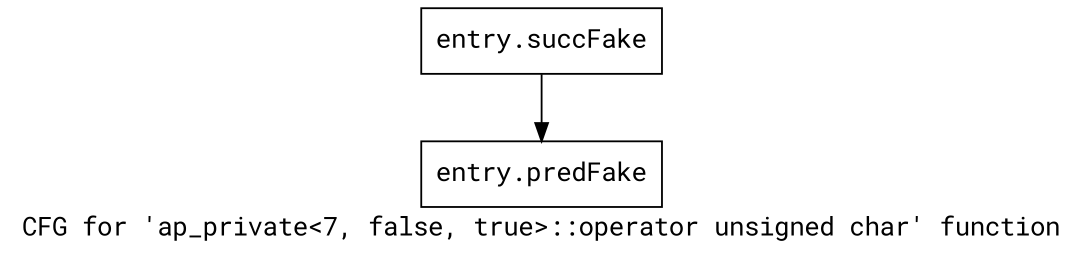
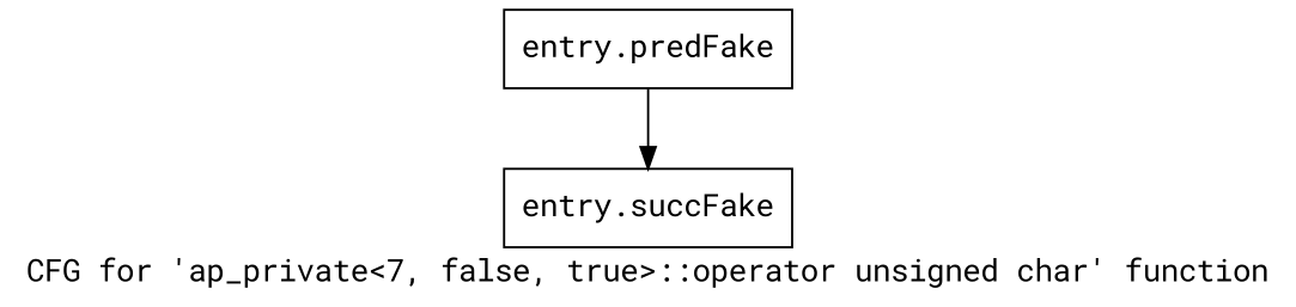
  digraph {
    label="CFG for 'ap_private\<7, false, true\>::operator unsigned char' function"
    fontname="Roboto Mono"
    node [shape=record fontname="Roboto Mono"]
    n1 [label="{entry.predFake}"]
    n2 [filename="/home/omerfaruk/tools/Xilinx/Vitis_HLS/2023.2/include/etc/ap_private.h" label="{entry.succFake}" linenumber=1916]
-   n2 -> n1 [execusionnum=3 filename="/home/omerfaruk/tools/Xilinx/Vitis_HLS/2023.2/include/etc/ap_private.h" fontname="Roboto Mono"]
+   n1 -> n2 [execusionnum=3 filename="/home/omerfaruk/tools/Xilinx/Vitis_HLS/2023.2/include/etc/ap_private.h" fontname="Roboto Mono"]
  }
